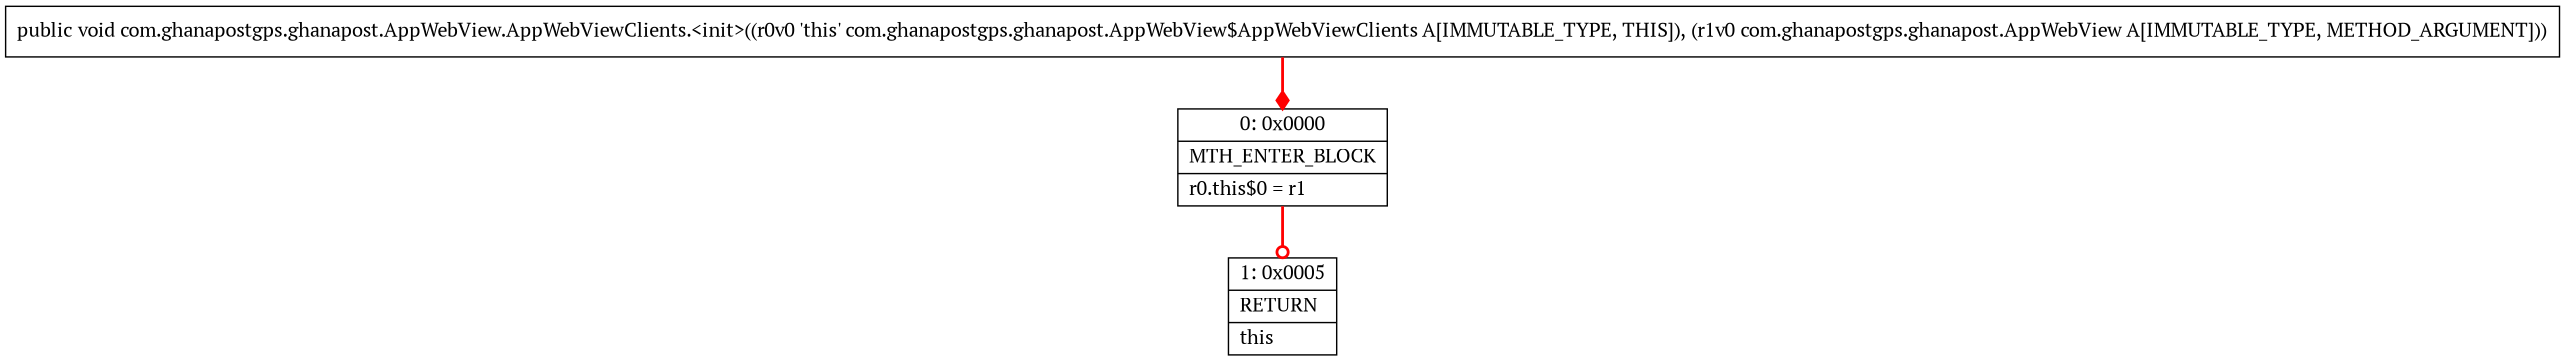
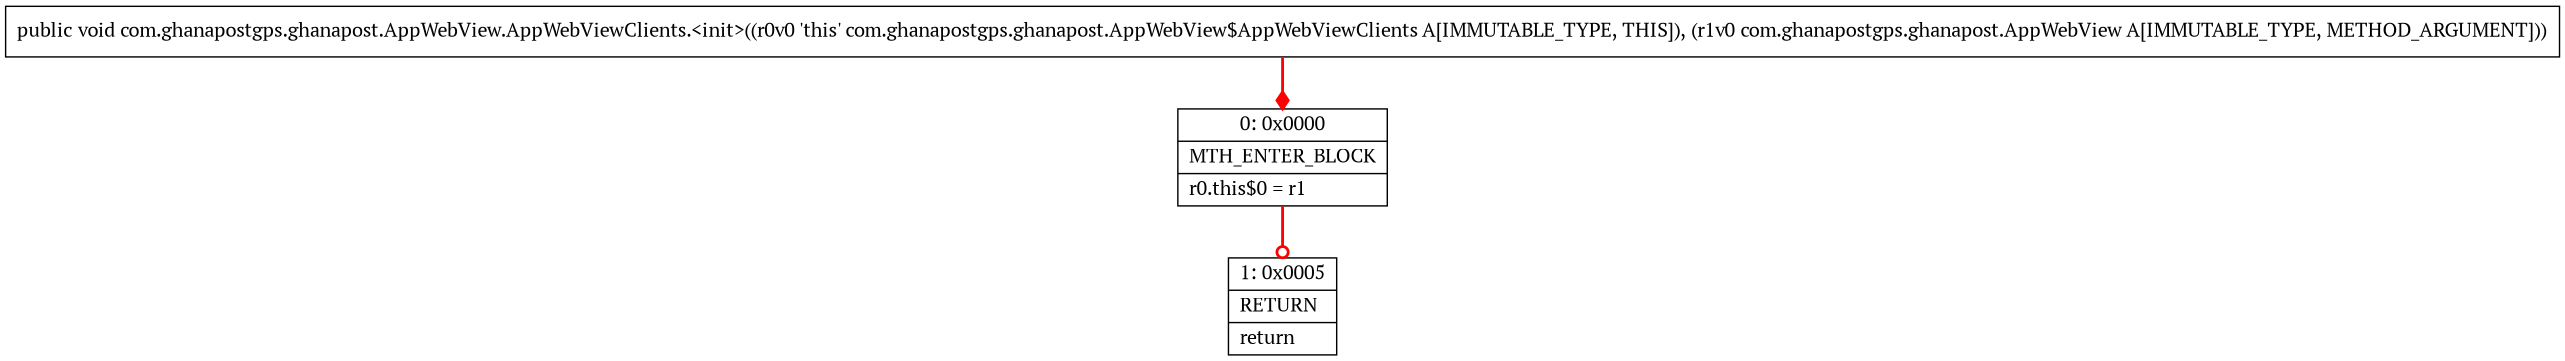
  digraph {
    fontname="PT Serif"
    node [shape=record fontname="PT Serif"]
    edge [color=red style=bold fontname="PT Serif"]
    n1 [label="{0\:\ 0x0000|MTH_ENTER_BLOCK\l|r0.this$0 = r1\l}"]
-   n2 [label="{1\:\ 0x0005|RETURN\l|this\l}"]
+   n2 [label="{1\:\ 0x0005|RETURN\l|return\l}"]
    n3 [label="{public void com.ghanapostgps.ghanapost.AppWebView.AppWebViewClients.\<init\>((r0v0 'this' com.ghanapostgps.ghanapost.AppWebView$AppWebViewClients A[IMMUTABLE_TYPE, THIS]), (r1v0 com.ghanapostgps.ghanapost.AppWebView A[IMMUTABLE_TYPE, METHOD_ARGUMENT])) }"]
    n1 -> n2 [arrowhead=odot]
    n3 -> n1 [arrowhead=diamond]
  }
